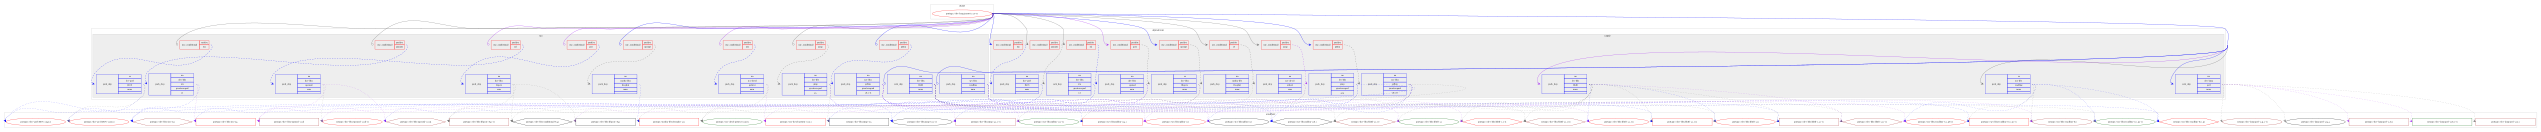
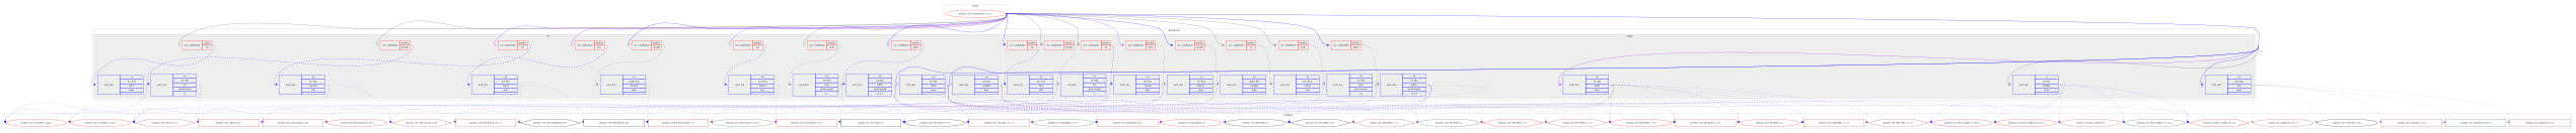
  digraph {
    compound=true
    concentrate=true
    fontname="Playfair Display"
    fontsize=10
    newrank=true
    rankdir=TB
    ranksep=1.5
    node [color=red fontname="Playfair Display" fontsize=10 shape=none]
    edge [arrowhead=vee color=gray40 fontname="Playfair Display" headport=w style=dotted tailport=e weight=100]
    n1 [label="portage://dev-lang/parrot-7.1.0-r1" shape=ellipse width=4]
    n2 [color=blue label=<<TABLE BORDER="0" CELLBORDER="1" CELLSPACING="0" CELLPADDING="4" WIDTH="220"><TR><TD ROWSPAN="6" CELLPADDING="30">pack_dep</TD></TR><TR><TD WIDTH="110">no</TD></TR><TR><TD>dev-perl</TD></TR><TR><TD>JSON</TD></TR><TR><TD>none</TD></TR><TR><TD></TD></TR></TABLE>>]
    n3 [label=<<TABLE BORDER="0" CELLBORDER="1" CELLSPACING="0" CELLPADDING="4"><TR><TD ROWSPAN="3" CELLPADDING="10">use_conditional</TD></TR><TR><TD>positive</TD></TR><TR><TD>doc</TD></TR></TABLE>>]
    n4 [color=blue label=<<TABLE BORDER="0" CELLBORDER="1" CELLSPACING="0" CELLPADDING="4" WIDTH="220"><TR><TD ROWSPAN="6" CELLPADDING="30">pack_dep</TD></TR><TR><TD WIDTH="110">no</TD></TR><TR><TD>sys-libs</TD></TR><TR><TD>gdbm</TD></TR><TR><TD>greaterequal</TD></TR><TR><TD>1.8.3-r1</TD></TR></TABLE>>]
    n5 [label=<<TABLE BORDER="0" CELLBORDER="1" CELLSPACING="0" CELLPADDING="4"><TR><TD ROWSPAN="3" CELLPADDING="10">use_conditional</TD></TR><TR><TD>positive</TD></TR><TR><TD>gdbm</TD></TR></TABLE>>]
    n6 [color=blue label=<<TABLE BORDER="0" CELLBORDER="1" CELLSPACING="0" CELLPADDING="4" WIDTH="220"><TR><TD ROWSPAN="6" CELLPADDING="30">pack_dep</TD></TR><TR><TD WIDTH="110">no</TD></TR><TR><TD>dev-libs</TD></TR><TR><TD>gmp</TD></TR><TR><TD>greaterequal</TD></TR><TR><TD>4.1.4</TD></TR></TABLE>>]
    n7 [label=<<TABLE BORDER="0" CELLBORDER="1" CELLSPACING="0" CELLPADDING="4"><TR><TD ROWSPAN="3" CELLPADDING="10">use_conditional</TD></TR><TR><TD>positive</TD></TR><TR><TD>gmp</TD></TR></TABLE>>]
    n8 [color=blue label=<<TABLE BORDER="0" CELLBORDER="1" CELLSPACING="0" CELLPADDING="4" WIDTH="220"><TR><TD ROWSPAN="6" CELLPADDING="30">pack_dep</TD></TR><TR><TD WIDTH="110">no</TD></TR><TR><TD>sys-devel</TD></TR><TR><TD>gettext</TD></TR><TR><TD>none</TD></TR><TR><TD></TD></TR></TABLE>>]
    n9 [label=<<TABLE BORDER="0" CELLBORDER="1" CELLSPACING="0" CELLPADDING="4"><TR><TD ROWSPAN="3" CELLPADDING="10">use_conditional</TD></TR><TR><TD>positive</TD></TR><TR><TD>nls</TD></TR></TABLE>>]
    n10 [color=blue label=<<TABLE BORDER="0" CELLBORDER="1" CELLSPACING="0" CELLPADDING="4" WIDTH="220"><TR><TD ROWSPAN="6" CELLPADDING="30">pack_dep</TD></TR><TR><TD WIDTH="110">no</TD></TR><TR><TD>media-libs</TD></TR><TR><TD>freeglut</TD></TR><TR><TD>none</TD></TR><TR><TD></TD></TR></TABLE>>]
    n11 [label=<<TABLE BORDER="0" CELLBORDER="1" CELLSPACING="0" CELLPADDING="4"><TR><TD ROWSPAN="3" CELLPADDING="10">use_conditional</TD></TR><TR><TD>positive</TD></TR><TR><TD>opengl</TD></TR></TABLE>>]
    n12 [color=blue label=<<TABLE BORDER="0" CELLBORDER="1" CELLSPACING="0" CELLPADDING="4" WIDTH="220"><TR><TD ROWSPAN="6" CELLPADDING="30">pack_dep</TD></TR><TR><TD WIDTH="110">no</TD></TR><TR><TD>dev-libs</TD></TR><TR><TD>libpcre</TD></TR><TR><TD>none</TD></TR><TR><TD></TD></TR></TABLE>>]
    n13 [label=<<TABLE BORDER="0" CELLBORDER="1" CELLSPACING="0" CELLPADDING="4"><TR><TD ROWSPAN="3" CELLPADDING="10">use_conditional</TD></TR><TR><TD>positive</TD></TR><TR><TD>pcre</TD></TR></TABLE>>]
    n14 [color=blue label=<<TABLE BORDER="0" CELLBORDER="1" CELLSPACING="0" CELLPADDING="4" WIDTH="220"><TR><TD ROWSPAN="6" CELLPADDING="30">pack_dep</TD></TR><TR><TD WIDTH="110">no</TD></TR><TR><TD>dev-libs</TD></TR><TR><TD>openssl</TD></TR><TR><TD>none</TD></TR><TR><TD></TD></TR></TABLE>>]
    n15 [label=<<TABLE BORDER="0" CELLBORDER="1" CELLSPACING="0" CELLPADDING="4"><TR><TD ROWSPAN="3" CELLPADDING="10">use_conditional</TD></TR><TR><TD>positive</TD></TR><TR><TD>ssl</TD></TR></TABLE>>]
    n16 [color=blue label=<<TABLE BORDER="0" CELLBORDER="1" CELLSPACING="0" CELLPADDING="4" WIDTH="220"><TR><TD ROWSPAN="6" CELLPADDING="30">pack_dep</TD></TR><TR><TD WIDTH="110">no</TD></TR><TR><TD>dev-libs</TD></TR><TR><TD>icu</TD></TR><TR><TD>greaterequal</TD></TR><TR><TD>2.6</TD></TR></TABLE>>]
    n17 [label=<<TABLE BORDER="0" CELLBORDER="1" CELLSPACING="0" CELLPADDING="4"><TR><TD ROWSPAN="3" CELLPADDING="10">use_conditional</TD></TR><TR><TD>positive</TD></TR><TR><TD>unicode</TD></TR></TABLE>>]
    n18 [color=blue label=<<TABLE BORDER="0" CELLBORDER="1" CELLSPACING="0" CELLPADDING="4" WIDTH="220"><TR><TD ROWSPAN="6" CELLPADDING="30">pack_dep</TD></TR><TR><TD WIDTH="110">no</TD></TR><TR><TD>dev-lang</TD></TR><TR><TD>perl</TD></TR><TR><TD>none</TD></TR><TR><TD></TD></TR></TABLE>>]
    n19 [color=blue label=<<TABLE BORDER="0" CELLBORDER="1" CELLSPACING="0" CELLPADDING="4" WIDTH="220"><TR><TD ROWSPAN="6" CELLPADDING="30">pack_dep</TD></TR><TR><TD WIDTH="110">no</TD></TR><TR><TD>dev-libs</TD></TR><TR><TD>libffi</TD></TR><TR><TD>none</TD></TR><TR><TD></TD></TR></TABLE>>]
    n20 [color=blue label=<<TABLE BORDER="0" CELLBORDER="1" CELLSPACING="0" CELLPADDING="4" WIDTH="220"><TR><TD ROWSPAN="6" CELLPADDING="30">pack_dep</TD></TR><TR><TD WIDTH="110">no</TD></TR><TR><TD>sys-libs</TD></TR><TR><TD>readline</TD></TR><TR><TD>none</TD></TR><TR><TD></TD></TR></TABLE>>]
    n21 [color=blue label=<<TABLE BORDER="0" CELLBORDER="1" CELLSPACING="0" CELLPADDING="4" WIDTH="220"><TR><TD ROWSPAN="6" CELLPADDING="30">pack_dep</TD></TR><TR><TD WIDTH="110">no</TD></TR><TR><TD>sys-libs</TD></TR><TR><TD>gdbm</TD></TR><TR><TD>greaterequal</TD></TR><TR><TD>1.8.3-r1</TD></TR></TABLE>>]
    n22 [label=<<TABLE BORDER="0" CELLBORDER="1" CELLSPACING="0" CELLPADDING="4"><TR><TD ROWSPAN="3" CELLPADDING="10">use_conditional</TD></TR><TR><TD>positive</TD></TR><TR><TD>gdbm</TD></TR></TABLE>>]
    n23 [color=blue label=<<TABLE BORDER="0" CELLBORDER="1" CELLSPACING="0" CELLPADDING="4" WIDTH="220"><TR><TD ROWSPAN="6" CELLPADDING="30">pack_dep</TD></TR><TR><TD WIDTH="110">no</TD></TR><TR><TD>dev-perl</TD></TR><TR><TD>JSON</TD></TR><TR><TD>none</TD></TR><TR><TD></TD></TR></TABLE>>]
    n24 [label=<<TABLE BORDER="0" CELLBORDER="1" CELLSPACING="0" CELLPADDING="4"><TR><TD ROWSPAN="3" CELLPADDING="10">use_conditional</TD></TR><TR><TD>positive</TD></TR><TR><TD>doc</TD></TR></TABLE>>]
    n25 [color=blue label=<<TABLE BORDER="0" CELLBORDER="1" CELLSPACING="0" CELLPADDING="4" WIDTH="220"><TR><TD ROWSPAN="6" CELLPADDING="30">pack_dep</TD></TR><TR><TD WIDTH="110">no</TD></TR><TR><TD>dev-libs</TD></TR><TR><TD>gmp</TD></TR><TR><TD>greaterequal</TD></TR><TR><TD>4.1.4</TD></TR></TABLE>>]
    n26 [label=<<TABLE BORDER="0" CELLBORDER="1" CELLSPACING="0" CELLPADDING="4"><TR><TD ROWSPAN="3" CELLPADDING="10">use_conditional</TD></TR><TR><TD>positive</TD></TR><TR><TD>gmp</TD></TR></TABLE>>]
    n27 [color=blue label=<<TABLE BORDER="0" CELLBORDER="1" CELLSPACING="0" CELLPADDING="4" WIDTH="220"><TR><TD ROWSPAN="6" CELLPADDING="30">pack_dep</TD></TR><TR><TD WIDTH="110">no</TD></TR><TR><TD>sys-devel</TD></TR><TR><TD>gettext</TD></TR><TR><TD>none</TD></TR><TR><TD></TD></TR></TABLE>>]
    n28 [label=<<TABLE BORDER="0" CELLBORDER="1" CELLSPACING="0" CELLPADDING="4"><TR><TD ROWSPAN="3" CELLPADDING="10">use_conditional</TD></TR><TR><TD>positive</TD></TR><TR><TD>nls</TD></TR></TABLE>>]
    n29 [color=blue label=<<TABLE BORDER="0" CELLBORDER="1" CELLSPACING="0" CELLPADDING="4" WIDTH="220"><TR><TD ROWSPAN="6" CELLPADDING="30">pack_dep</TD></TR><TR><TD WIDTH="110">no</TD></TR><TR><TD>media-libs</TD></TR><TR><TD>freeglut</TD></TR><TR><TD>none</TD></TR><TR><TD></TD></TR></TABLE>>]
    n30 [label=<<TABLE BORDER="0" CELLBORDER="1" CELLSPACING="0" CELLPADDING="4"><TR><TD ROWSPAN="3" CELLPADDING="10">use_conditional</TD></TR><TR><TD>positive</TD></TR><TR><TD>opengl</TD></TR></TABLE>>]
    n31 [color=blue label=<<TABLE BORDER="0" CELLBORDER="1" CELLSPACING="0" CELLPADDING="4" WIDTH="220"><TR><TD ROWSPAN="6" CELLPADDING="30">pack_dep</TD></TR><TR><TD WIDTH="110">no</TD></TR><TR><TD>dev-libs</TD></TR><TR><TD>libpcre</TD></TR><TR><TD>none</TD></TR><TR><TD></TD></TR></TABLE>>]
    n32 [label=<<TABLE BORDER="0" CELLBORDER="1" CELLSPACING="0" CELLPADDING="4"><TR><TD ROWSPAN="3" CELLPADDING="10">use_conditional</TD></TR><TR><TD>positive</TD></TR><TR><TD>pcre</TD></TR></TABLE>>]
    n33 [color=blue label=<<TABLE BORDER="0" CELLBORDER="1" CELLSPACING="0" CELLPADDING="4" WIDTH="220"><TR><TD ROWSPAN="6" CELLPADDING="30">pack_dep</TD></TR><TR><TD WIDTH="110">no</TD></TR><TR><TD>dev-libs</TD></TR><TR><TD>openssl</TD></TR><TR><TD>none</TD></TR><TR><TD></TD></TR></TABLE>>]
    n34 [label=<<TABLE BORDER="0" CELLBORDER="1" CELLSPACING="0" CELLPADDING="4"><TR><TD ROWSPAN="3" CELLPADDING="10">use_conditional</TD></TR><TR><TD>positive</TD></TR><TR><TD>ssl</TD></TR></TABLE>>]
    n35 [color=blue label=<<TABLE BORDER="0" CELLBORDER="1" CELLSPACING="0" CELLPADDING="4" WIDTH="220"><TR><TD ROWSPAN="6" CELLPADDING="30">pack_dep</TD></TR><TR><TD WIDTH="110">no</TD></TR><TR><TD>dev-libs</TD></TR><TR><TD>icu</TD></TR><TR><TD>greaterequal</TD></TR><TR><TD>2.6</TD></TR></TABLE>>]
    n36 [label=<<TABLE BORDER="0" CELLBORDER="1" CELLSPACING="0" CELLPADDING="4"><TR><TD ROWSPAN="3" CELLPADDING="10">use_conditional</TD></TR><TR><TD>positive</TD></TR><TR><TD>unicode</TD></TR></TABLE>>]
    n37 [color=blue label=<<TABLE BORDER="0" CELLBORDER="1" CELLSPACING="0" CELLPADDING="4" WIDTH="220"><TR><TD ROWSPAN="6" CELLPADDING="30">pack_dep</TD></TR><TR><TD WIDTH="110">no</TD></TR><TR><TD>dev-libs</TD></TR><TR><TD>libffi</TD></TR><TR><TD>none</TD></TR><TR><TD></TD></TR></TABLE>>]
    n38 [color=blue label=<<TABLE BORDER="0" CELLBORDER="1" CELLSPACING="0" CELLPADDING="4" WIDTH="220"><TR><TD ROWSPAN="6" CELLPADDING="30">pack_dep</TD></TR><TR><TD WIDTH="110">no</TD></TR><TR><TD>sys-libs</TD></TR><TR><TD>readline</TD></TR><TR><TD>none</TD></TR><TR><TD></TD></TR></TABLE>>]
    n39 [color=black label="portage://sys-libs/gdbm-1.18.1" shape=hexagon width=4]
    n40 [color=black label="portage://sys-libs/gdbm-1.18" shape=ellipse width=4]
    n41 [label="portage://sys-libs/gdbm-1.17" shape=ellipse width=4]
    n42 [label="portage://sys-libs/gdbm-1.14.1" shape=box width=4]
    n43 [color=darkgreen label="portage://sys-libs/gdbm-1.13-r2" shape=ellipse width=4]
    n44 [label="portage://dev-perl/JSON-2.940.0" shape=ellipse width=4]
    n45 [label="portage://dev-perl/JSON-2.900.0" shape=ellipse width=4]
    n46 [color=black label="portage://dev-libs/gmp-6.1.2-r1" shape=ellipse width=4]
    n47 [color=black label="portage://dev-libs/gmp-6.1.2" shape=box width=4]
    n48 [color=brown label="portage://dev-libs/gmp-4.3.2-r1" shape=box width=4]
    n49 [label="portage://sys-devel/gettext-0.20.1" shape=box width=4]
    n50 [color=darkgreen label="portage://sys-devel/gettext-0.19.8.1" shape=ellipse width=4]
    n51 [label="portage://media-libs/freeglut-3.2.1" shape=box width=4]
    n52 [color=black label="portage://dev-libs/libpcre-8.43" shape=box width=4]
    n53 [color=black label="portage://dev-libs/conditional-8.42" shape=hexagon width=4]
    n54 [color=brown label="portage://dev-libs/libpcre-8.41-r1" shape=box width=4]
    n55 [label="portage://dev-libs/openssl-1.1.1d-r3" shape=ellipse width=4]
    n56 [color=brown label="portage://dev-libs/openssl-1.1.0l" shape=box width=4]
    n57 [color=brown label="portage://dev-libs/openssl-1.0.2u" shape=hexagon width=4]
    n58 [color=brown label="portage://dev-libs/icu-65.1" shape=hexagon width=4]
    n59 [label="portage://dev-libs/icu-64.2" shape=box width=4]
    n60 [color=brown label="portage://dev-lang/perl-5.30.1" shape=box width=4]
    n61 [color=darkgreen label="portage://dev-lang/perl-5.28.2-r1" shape=box width=4]
    n62 [color=brown label="portage://dev-lang/perl-5.26.2" shape=box width=4]
    n63 [color=black label="portage://dev-lang/perl-5.24.4" shape=ellipse width=4]
    n64 [color=brown label="portage://dev-lang/perl-5.24.3-r1" shape=ellipse width=4]
    n65 [label="portage://dev-libs/libffi-3.3_rc2" shape=box width=4]
    n66 [label="portage://dev-libs/libffi-3.3_rc1" shape=ellipse width=4]
    n67 [color=brown label="portage://dev-libs/libffi-3.3_rc0" shape=hexagon width=4]
    n68 [label="portage://dev-libs/libffi-3.3-r1" shape=hexagon width=4]
    n69 [color=darkgreen label="portage://dev-libs/libffi-3.3" shape=ellipse width=4]
    n70 [color=brown label="portage://dev-libs/libffi-3.2.1-r3" shape=hexagon width=4]
    n71 [color=brown label="portage://dev-libs/libffi-3.2.1-r2" shape=hexagon width=4]
    n72 [color=brown label="portage://dev-libs/libffi-3.2.1-r1" shape=box width=4]
    n73 [label="portage://dev-libs/libffi-3.2.1" shape=ellipse width=4]
-   n74 [label="portage://sys-libs/readline-8.0_p1-r1" shape=box width=4]
+   n74 [label="portage://sys-libs/readline-8.0_p1-r1" shape=ellipse width=4]
    n75 [label="portage://sys-libs/readline-8.0_p1" shape=hexagon width=4]
    n76 [color=brown label="portage://sys-libs/readline-8.0" shape=ellipse width=4]
    n77 [color=darkgreen label="portage://sys-libs/readline-7.0_p5-r1" shape=ellipse width=4]
    n78 [label="portage://sys-libs/readline-6.3_p8-r3" shape=ellipse width=4]
    subgraph cluster_1 {
      color=gray
      label=<<i>ebuild</i>>
      n1
    }
    subgraph cluster_2 {
      color=gray
      label=<<i>dependencies</i>>
      subgraph cluster_3 {
        color=gray
        fillcolor="#eeeeee"
        label=<<i>compile</i>>
        style=filled
        subgraph sub_4 {
          color=gray
          fillcolor="#eeeeee"
          label=<<i>compile</i>>
          style=filled
          n3
          subgraph sub_5 {
            color=gray
            fillcolor="#eeeeee"
            label=<<i>compile</i>>
            style=filled
            n2
          }
        }
        subgraph sub_6 {
          color=gray
          fillcolor="#eeeeee"
          label=<<i>compile</i>>
          style=filled
          n5
          subgraph sub_7 {
            color=gray
            fillcolor="#eeeeee"
            label=<<i>compile</i>>
            style=filled
            n4
          }
        }
        subgraph sub_8 {
          color=gray
          fillcolor="#eeeeee"
          label=<<i>compile</i>>
          style=filled
          n7
          subgraph sub_9 {
            color=gray
            fillcolor="#eeeeee"
            label=<<i>compile</i>>
            style=filled
            n6
          }
        }
        subgraph sub_10 {
          color=gray
          fillcolor="#eeeeee"
          label=<<i>compile</i>>
          style=filled
          n9
          subgraph sub_11 {
            color=gray
            fillcolor="#eeeeee"
            label=<<i>compile</i>>
            style=filled
            n8
          }
        }
        subgraph sub_12 {
          color=gray
          fillcolor="#eeeeee"
          label=<<i>compile</i>>
          style=filled
          n11
          subgraph sub_13 {
            color=gray
            fillcolor="#eeeeee"
            label=<<i>compile</i>>
            style=filled
            n10
          }
        }
        subgraph sub_14 {
          color=gray
          fillcolor="#eeeeee"
          label=<<i>compile</i>>
          style=filled
          n13
          subgraph sub_15 {
            color=gray
            fillcolor="#eeeeee"
            label=<<i>compile</i>>
            style=filled
            n12
          }
        }
        subgraph sub_16 {
          color=gray
          fillcolor="#eeeeee"
          label=<<i>compile</i>>
          style=filled
          n15
          subgraph sub_17 {
            color=gray
            fillcolor="#eeeeee"
            label=<<i>compile</i>>
            style=filled
            n14
          }
        }
        subgraph sub_18 {
          color=gray
          fillcolor="#eeeeee"
          label=<<i>compile</i>>
          style=filled
          n17
          subgraph sub_19 {
            color=gray
            fillcolor="#eeeeee"
            label=<<i>compile</i>>
            style=filled
            n16
          }
        }
        subgraph sub_20 {
          color=gray
          fillcolor="#eeeeee"
          label=<<i>compile</i>>
          style=filled
          n18
        }
        subgraph sub_21 {
          color=gray
          fillcolor="#eeeeee"
          label=<<i>compile</i>>
          style=filled
          n19
        }
        subgraph sub_22 {
          color=gray
          fillcolor="#eeeeee"
          label=<<i>compile</i>>
          style=filled
          n20
        }
      }
      subgraph cluster_23 {
        color=gray
        fillcolor="#eeeeee"
        label=<<i>compile and run</i>>
        style=filled
      }
      subgraph cluster_24 {
        color=gray
        fillcolor="#eeeeee"
        label=<<i>run</i>>
        style=filled
        subgraph sub_25 {
          color=gray
          fillcolor="#eeeeee"
          label=<<i>run</i>>
          style=filled
          n22
          subgraph sub_26 {
            color=gray
            fillcolor="#eeeeee"
            label=<<i>run</i>>
            style=filled
            n21
          }
        }
        subgraph sub_27 {
          color=gray
          fillcolor="#eeeeee"
          label=<<i>run</i>>
          style=filled
          n24
          subgraph sub_28 {
            color=gray
            fillcolor="#eeeeee"
            label=<<i>run</i>>
            style=filled
            n23
          }
        }
        subgraph sub_29 {
          color=gray
          fillcolor="#eeeeee"
          label=<<i>run</i>>
          style=filled
          n26
          subgraph sub_30 {
            color=gray
            fillcolor="#eeeeee"
            label=<<i>run</i>>
            style=filled
            n25
          }
        }
        subgraph sub_31 {
          color=gray
          fillcolor="#eeeeee"
          label=<<i>run</i>>
          style=filled
          n28
          subgraph sub_32 {
            color=gray
            fillcolor="#eeeeee"
            label=<<i>run</i>>
            style=filled
            n27
          }
        }
        subgraph sub_33 {
          color=gray
          fillcolor="#eeeeee"
          label=<<i>run</i>>
          style=filled
          n30
          subgraph sub_34 {
            color=gray
            fillcolor="#eeeeee"
            label=<<i>run</i>>
            style=filled
            n29
          }
        }
        subgraph sub_35 {
          color=gray
          fillcolor="#eeeeee"
          label=<<i>run</i>>
          style=filled
          n32
          subgraph sub_36 {
            color=gray
            fillcolor="#eeeeee"
            label=<<i>run</i>>
            style=filled
            n31
          }
        }
        subgraph sub_37 {
          color=gray
          fillcolor="#eeeeee"
          label=<<i>run</i>>
          style=filled
          n34
          subgraph sub_38 {
            color=gray
            fillcolor="#eeeeee"
            label=<<i>run</i>>
            style=filled
            n33
          }
        }
        subgraph sub_39 {
          color=gray
          fillcolor="#eeeeee"
          label=<<i>run</i>>
          style=filled
          n36
          subgraph sub_40 {
            color=gray
            fillcolor="#eeeeee"
            label=<<i>run</i>>
            style=filled
            n35
          }
        }
        subgraph sub_41 {
          color=gray
          fillcolor="#eeeeee"
          label=<<i>run</i>>
          style=filled
          n37
        }
        subgraph sub_42 {
          color=gray
          fillcolor="#eeeeee"
          label=<<i>run</i>>
          style=filled
          n38
        }
      }
    }
    subgraph cluster_43 {
      color=gray
      label=<<i>candidates</i>>
      rank=same
      subgraph sub_44 {
        color=black
        label=<<i>candidates</i>>
        nodesep=1
        rank=same
        n39
        n40
        n41
        n42
        n43
      }
      subgraph sub_45 {
        color=black
        label=<<i>candidates</i>>
        nodesep=1
        rank=same
        n44
        n45
      }
      subgraph sub_46 {
        color=black
        label=<<i>candidates</i>>
        nodesep=1
        rank=same
        n46
        n47
        n48
      }
      subgraph sub_47 {
        color=black
        label=<<i>candidates</i>>
        nodesep=1
        rank=same
        n49
        n50
      }
      subgraph sub_48 {
        color=black
        label=<<i>candidates</i>>
        nodesep=1
        rank=same
        n51
      }
      subgraph sub_49 {
        color=black
        label=<<i>candidates</i>>
        nodesep=1
        rank=same
        n52
        n53
        n54
      }
      subgraph sub_50 {
        color=black
        label=<<i>candidates</i>>
        nodesep=1
        rank=same
        n55
        n56
        n57
      }
      subgraph sub_51 {
        color=black
        label=<<i>candidates</i>>
        nodesep=1
        rank=same
        n58
        n59
      }
      subgraph sub_52 {
        color=black
        label=<<i>candidates</i>>
        nodesep=1
        rank=same
        n60
        n61
        n62
        n63
        n64
      }
      subgraph sub_53 {
        color=black
        label=<<i>candidates</i>>
        nodesep=1
        rank=same
        n65
        n66
        n67
        n68
        n69
        n70
        n71
        n72
        n73
      }
      subgraph sub_54 {
        color=black
        label=<<i>candidates</i>>
        nodesep=1
        rank=same
        n74
        n75
        n76
        n77
        n78
      }
      subgraph sub_55 {
        color=black
        label=<<i>candidates</i>>
        nodesep=1
        rank=same
        n44
        n45
      }
      subgraph sub_56 {
        color=black
        label=<<i>candidates</i>>
        nodesep=1
        rank=same
        n39
        n40
        n41
        n42
        n43
      }
      subgraph sub_57 {
        color=black
        label=<<i>candidates</i>>
        nodesep=1
        rank=same
        n46
        n47
        n48
      }
      subgraph sub_58 {
        color=black
        label=<<i>candidates</i>>
        nodesep=1
        rank=same
        n49
        n50
      }
      subgraph sub_59 {
        color=black
        label=<<i>candidates</i>>
        nodesep=1
        rank=same
        n51
      }
      subgraph sub_60 {
        color=black
        label=<<i>candidates</i>>
        nodesep=1
        rank=same
        n52
        n53
        n54
      }
      subgraph sub_61 {
        color=black
        label=<<i>candidates</i>>
        nodesep=1
        rank=same
        n55
        n56
        n57
      }
      subgraph sub_62 {
        color=black
        label=<<i>candidates</i>>
        nodesep=1
        rank=same
        n58
        n59
      }
      subgraph sub_63 {
        color=black
        label=<<i>candidates</i>>
        nodesep=1
        rank=same
        n65
        n66
        n67
        n68
        n69
        n70
        n71
        n72
        n73
      }
      subgraph sub_64 {
        color=black
        label=<<i>candidates</i>>
        nodesep=1
        rank=same
        n74
        n75
        n76
        n77
        n78
      }
    }
    n1 -> n3 [color=blue style=solid weight=20]
    n1 -> n5 [color=blue style=solid weight=20]
    n1 -> n7 [style=solid weight=20]
    n1 -> n9 [style=solid weight=20]
    n1 -> n11 [color=blue style=solid weight=20]
    n1 -> n13 [color=purple style=solid weight=20]
    n1 -> n15 [style=solid weight=20]
    n1 -> n17 [style=solid weight=20]
    n1 -> n18 [color=blue style=solid weight=20]
    n1 -> n19 [color=purple style=solid weight=20]
    n1 -> n20 [style=solid weight=20]
    n1 -> n22 [arrowhead=odot color=blue style=solid weight=20]
    n1 -> n24 [arrowhead=odot style=solid weight=20]
    n1 -> n26 [arrowhead=odot style=solid weight=20]
    n1 -> n28 [arrowhead=odot color=purple style=solid weight=20]
    n1 -> n30 [arrowhead=odot color=blue style=solid weight=20]
    n1 -> n32 [arrowhead=odot color=purple style=solid weight=20]
    n1 -> n34 [arrowhead=odot color=purple style=solid weight=20]
    n1 -> n36 [arrowhead=odot style=solid weight=20]
    n1 -> n37 [arrowhead=odot color=blue style=solid weight=20]
    n1 -> n38 [arrowhead=odot color=blue style=solid weight=20]
    n2 -> n44 [color=blue]
    n2 -> n45 [color=blue]
    n3 -> n2 [color=blue style=dashed weight=20]
    n4 -> n39 [color=blue]
    n4 -> n40 [color=blue]
    n4 -> n41 [color=purple]
    n4 -> n42
    n4 -> n43
    n5 -> n4 [style=dashed weight=20]
    n6 -> n46 [color=blue]
    n6 -> n47 [color=blue]
    n6 -> n48 [color=blue]
    n7 -> n6 [color=purple style=dashed weight=20]
    n8 -> n49 [color=purple]
    n8 -> n50
    n9 -> n8 [style=dashed weight=20]
    n10 -> n51
    n11 -> n10 [style=dashed weight=20]
    n12 -> n52 [color=purple]
    n12 -> n53
    n12 -> n54
    n13 -> n12 [style=dashed weight=20]
    n14 -> n55 [color=purple]
    n14 -> n56 [color=purple]
    n14 -> n57 [color=blue]
    n15 -> n14 [color=blue style=dashed weight=20]
    n16 -> n58 [color=blue]
    n16 -> n59 [color=blue]
    n17 -> n16 [style=dashed weight=20]
    n18 -> n60
    n18 -> n61 [color=purple]
    n18 -> n62 [color=purple]
    n18 -> n63
    n18 -> n64
    n19 -> n65
    n19 -> n66 [color=blue]
    n19 -> n67
    n19 -> n68
    n19 -> n69
    n19 -> n70
    n19 -> n71 [color=purple]
    n19 -> n72
    n19 -> n73 [color=blue]
    n20 -> n74
    n20 -> n75 [color=blue]
    n20 -> n76
    n20 -> n77 [color=blue]
    n20 -> n78 [color=blue]
    n21 -> n39 [color=blue]
    n21 -> n40 [color=purple]
    n21 -> n41 [color=purple]
    n21 -> n42 [color=blue]
    n21 -> n43 [color=purple]
    n22 -> n21 [color=blue style=dashed weight=20]
    n23 -> n44 [color=blue]
    n23 -> n45
    n24 -> n23 [color=blue style=dashed weight=20]
    n25 -> n46 [color=blue]
    n25 -> n47
    n25 -> n48 [color=purple]
    n26 -> n25 [style=dashed weight=20]
    n27 -> n49 [color=purple]
    n27 -> n50
    n28 -> n27 [color=blue style=dashed weight=20]
    n29 -> n51 [color=blue]
    n30 -> n29 [style=dashed weight=20]
    n31 -> n52
    n31 -> n53
    n31 -> n54
    n32 -> n31 [color=blue style=dashed weight=20]
    n33 -> n55
    n33 -> n56 [color=purple]
    n33 -> n57 [color=purple]
    n34 -> n33 [color=blue style=dashed weight=20]
    n35 -> n58 [color=blue]
    n35 -> n59 [color=purple]
    n36 -> n35 [color=blue style=dashed weight=20]
    n37 -> n65 [color=blue]
    n37 -> n66 [color=purple]
    n37 -> n67
    n37 -> n68 [color=purple]
    n37 -> n69 [color=purple]
    n37 -> n70
    n37 -> n71
    n37 -> n72 [color=blue]
    n37 -> n73
    n38 -> n74 [color=blue]
    n38 -> n75 [color=blue]
    n38 -> n76 [color=purple]
    n38 -> n77
    n38 -> n78 [color=purple]
  }
